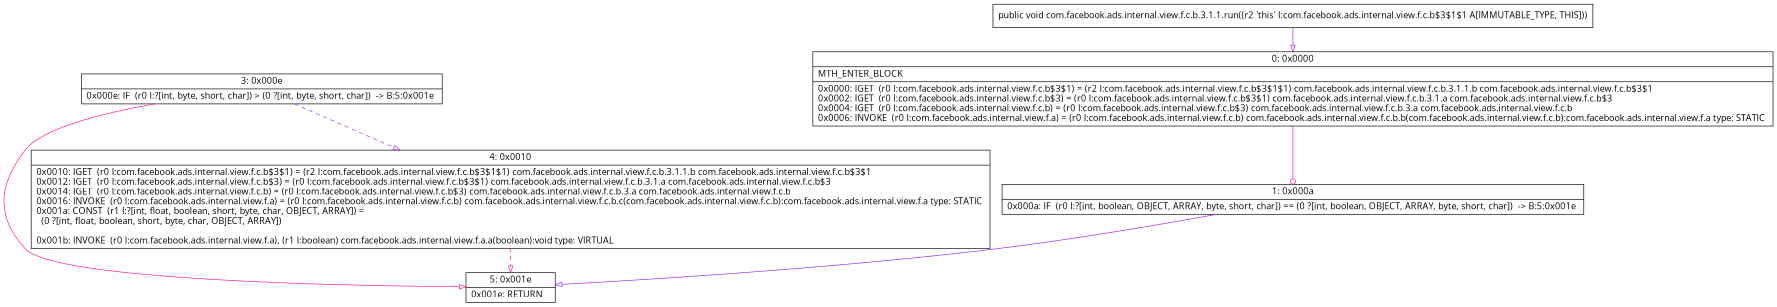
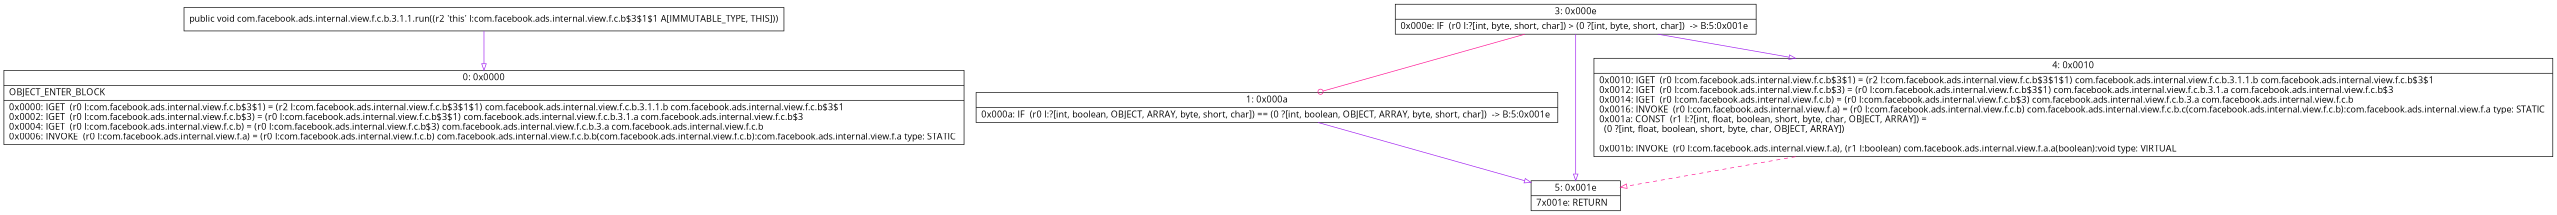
  digraph {
    fontname="Open Sans"
    node [fontname="Open Sans" shape=record]
    edge [arrowhead=onormal color=purple fontname="Open Sans"]
-   n1 [label="{0\:\ 0x0000|MTH_ENTER_BLOCK\l|0x0000: IGET  (r0 I:com.facebook.ads.internal.view.f.c.b$3$1) = (r2 I:com.facebook.ads.internal.view.f.c.b$3$1$1) com.facebook.ads.internal.view.f.c.b.3.1.1.b com.facebook.ads.internal.view.f.c.b$3$1 \l0x0002: IGET  (r0 I:com.facebook.ads.internal.view.f.c.b$3) = (r0 I:com.facebook.ads.internal.view.f.c.b$3$1) com.facebook.ads.internal.view.f.c.b.3.1.a com.facebook.ads.internal.view.f.c.b$3 \l0x0004: IGET  (r0 I:com.facebook.ads.internal.view.f.c.b) = (r0 I:com.facebook.ads.internal.view.f.c.b$3) com.facebook.ads.internal.view.f.c.b.3.a com.facebook.ads.internal.view.f.c.b \l0x0006: INVOKE  (r0 I:com.facebook.ads.internal.view.f.a) = (r0 I:com.facebook.ads.internal.view.f.c.b) com.facebook.ads.internal.view.f.c.b.b(com.facebook.ads.internal.view.f.c.b):com.facebook.ads.internal.view.f.a type: STATIC \l}"]
+   n1 [label="{0\:\ 0x0000|OBJECT_ENTER_BLOCK\l|0x0000: IGET  (r0 I:com.facebook.ads.internal.view.f.c.b$3$1) = (r2 I:com.facebook.ads.internal.view.f.c.b$3$1$1) com.facebook.ads.internal.view.f.c.b.3.1.1.b com.facebook.ads.internal.view.f.c.b$3$1 \l0x0002: IGET  (r0 I:com.facebook.ads.internal.view.f.c.b$3) = (r0 I:com.facebook.ads.internal.view.f.c.b$3$1) com.facebook.ads.internal.view.f.c.b.3.1.a com.facebook.ads.internal.view.f.c.b$3 \l0x0004: IGET  (r0 I:com.facebook.ads.internal.view.f.c.b) = (r0 I:com.facebook.ads.internal.view.f.c.b$3) com.facebook.ads.internal.view.f.c.b.3.a com.facebook.ads.internal.view.f.c.b \l0x0006: INVOKE  (r0 I:com.facebook.ads.internal.view.f.a) = (r0 I:com.facebook.ads.internal.view.f.c.b) com.facebook.ads.internal.view.f.c.b.b(com.facebook.ads.internal.view.f.c.b):com.facebook.ads.internal.view.f.a type: STATIC \l}"]
    n2 [label="{1\:\ 0x000a|0x000a: IF  (r0 I:?[int, boolean, OBJECT, ARRAY, byte, short, char]) == (0 ?[int, boolean, OBJECT, ARRAY, byte, short, char])  \-\> B:5:0x001e \l}"]
-   n3 [label="{5\:\ 0x001e|0x001e: RETURN   \l}"]
+   n3 [label="{5\:\ 0x001e|7x001e: RETURN   \l}"]
    n4 [label="{3\:\ 0x000e|0x000e: IF  (r0 I:?[int, byte, short, char]) \> (0 ?[int, byte, short, char])  \-\> B:5:0x001e \l}"]
    n5 [label="{4\:\ 0x0010|0x0010: IGET  (r0 I:com.facebook.ads.internal.view.f.c.b$3$1) = (r2 I:com.facebook.ads.internal.view.f.c.b$3$1$1) com.facebook.ads.internal.view.f.c.b.3.1.1.b com.facebook.ads.internal.view.f.c.b$3$1 \l0x0012: IGET  (r0 I:com.facebook.ads.internal.view.f.c.b$3) = (r0 I:com.facebook.ads.internal.view.f.c.b$3$1) com.facebook.ads.internal.view.f.c.b.3.1.a com.facebook.ads.internal.view.f.c.b$3 \l0x0014: IGET  (r0 I:com.facebook.ads.internal.view.f.c.b) = (r0 I:com.facebook.ads.internal.view.f.c.b$3) com.facebook.ads.internal.view.f.c.b.3.a com.facebook.ads.internal.view.f.c.b \l0x0016: INVOKE  (r0 I:com.facebook.ads.internal.view.f.a) = (r0 I:com.facebook.ads.internal.view.f.c.b) com.facebook.ads.internal.view.f.c.b.c(com.facebook.ads.internal.view.f.c.b):com.facebook.ads.internal.view.f.a type: STATIC \l0x001a: CONST  (r1 I:?[int, float, boolean, short, byte, char, OBJECT, ARRAY]) = \l  (0 ?[int, float, boolean, short, byte, char, OBJECT, ARRAY])\l \l0x001b: INVOKE  (r0 I:com.facebook.ads.internal.view.f.a), (r1 I:boolean) com.facebook.ads.internal.view.f.a.a(boolean):void type: VIRTUAL \l}"]
    n6 [label="{public void com.facebook.ads.internal.view.f.c.b.3.1.1.run((r2 'this' I:com.facebook.ads.internal.view.f.c.b$3$1$1 A[IMMUTABLE_TYPE, THIS])) }"]
-   n1 -> n2 [arrowhead=odot color=deeppink]
+   n4 -> n2 [arrowhead=odot color=deeppink]
    n2 -> n3
-   n4 -> n3 [color=deeppink]
-   n4 -> n5 [style=dashed]
+   n4 -> n3
+   n4 -> n5 [style=solid]
    n5 -> n3 [color=deeppink style=dashed]
    n6 -> n1
  }
